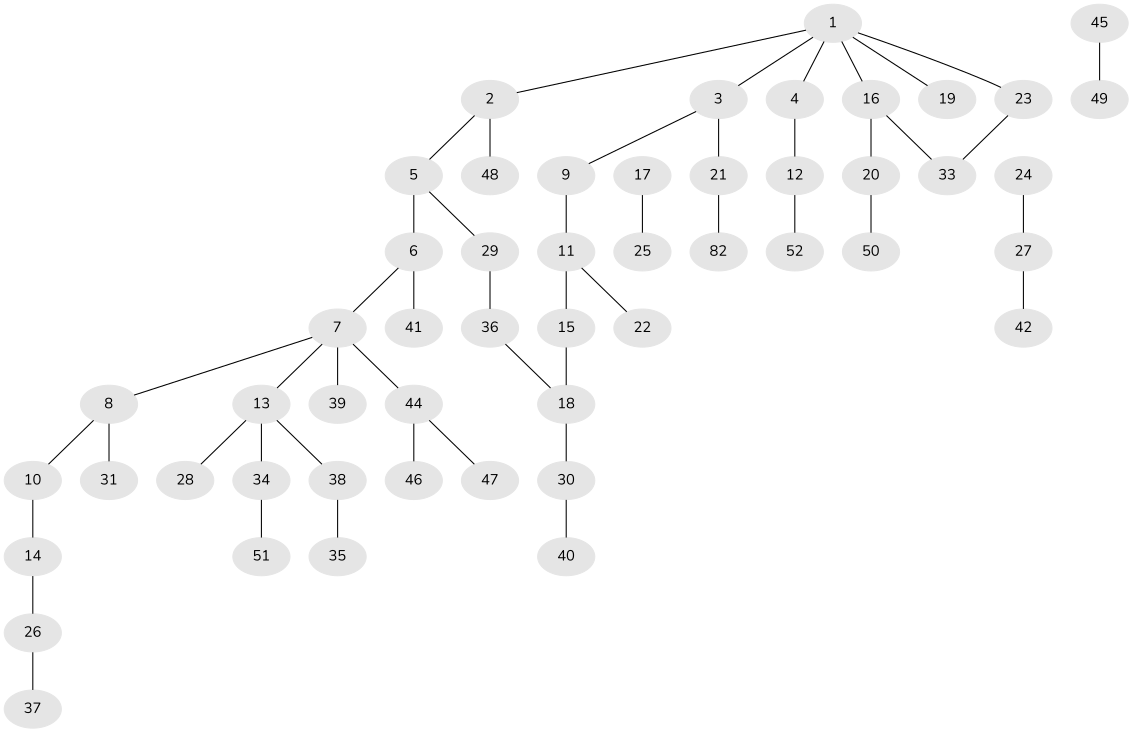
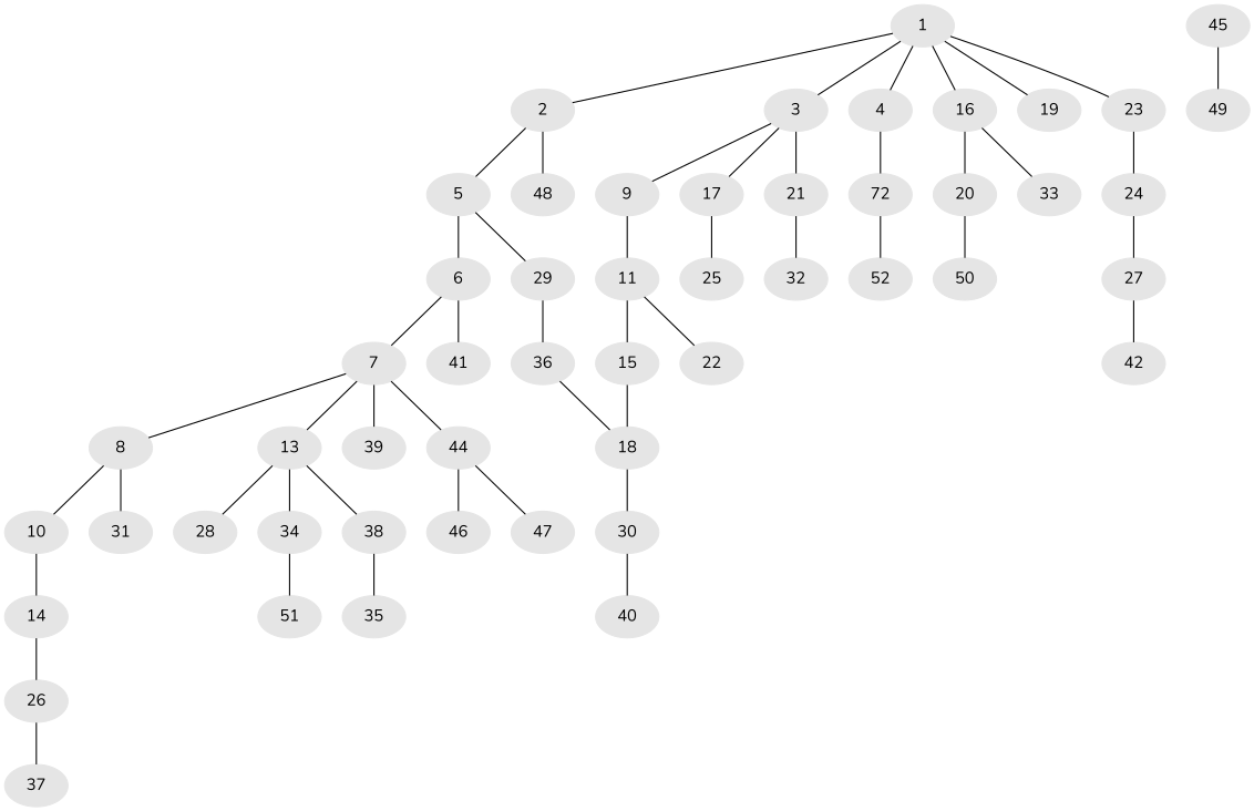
  graph {
    fontname=Nunito
    node [color=gray90 fontname=Nunito style=filled]
    edge [fontname=Nunito weight=1.0]
    1
    2
    3
    4
    16
    19
    23
    5
    48
    9
    17
    21
-   12
+   12 [label=72]
    20
    33
    24
    6
    29
    11
    25
-   32 [label=82]
+   32
    52
    7
    41
    36
    8
    13
    39
    44
    10
    31
    28
    34
    38
    46
    47
    14
    15
    22
    26
    18
    51
    35
    37
    30
    50
    40
    27
    42
    45
    49
    1 -- 2
    1 -- 3
    1 -- 4
    1 -- 16
    1 -- 19
    1 -- 23
    2 -- 5
    2 -- 48
    3 -- 9
+   3 -- 17
    3 -- 21 [weight=3.0]
    4 -- 12
    16 -- 20
    16 -- 33
-   23 -- 33 [weight=2.0]
+   23 -- 24 [weight=2.0]
    5 -- 6 [weight=2.0]
    5 -- 29
    9 -- 11
    17 -- 25
    21 -- 32
    12 -- 52
    20 -- 50
    24 -- 27
    6 -- 7
    6 -- 41
    29 -- 36
    11 -- 15
    11 -- 22
    7 -- 8
    7 -- 13
    7 -- 39
    7 -- 44
    36 -- 18
    8 -- 10
    8 -- 31
    13 -- 28
    13 -- 34
    13 -- 38
    44 -- 46
    44 -- 47
    10 -- 14
    34 -- 51
    38 -- 35
    14 -- 26
    15 -- 18
    26 -- 37
    18 -- 30
    30 -- 40
    27 -- 42
    45 -- 49
  }
